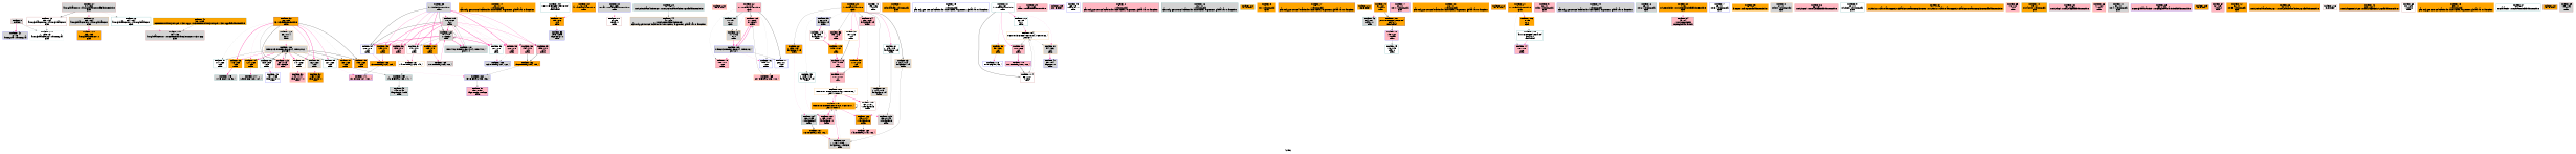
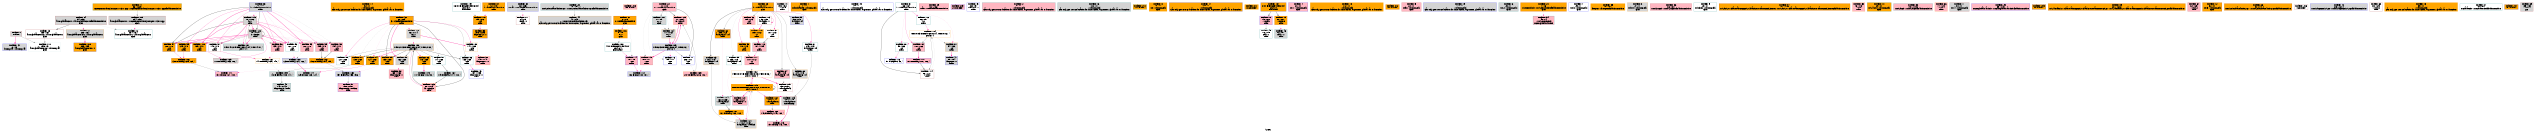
  digraph {
    label=SVFG
    node [color=brown fillcolor=lightgrey shape=record style=filled]
    edge [color=deeppink style=solid]
    n1 [label="{NodeID: 0\nNullPtr}"]
    n2 [color=blue label="{NodeID: 42\n2\<--3\ndummyVal\<--dummyVal\n}"]
    n3 [color=teal fillcolor=white label="{NodeID: 110\n235\<--3\nllvm.global_ctors_2\<--dummyVal\nGlob }" style="dotted,filled"]
    n4 [color=darkorange label="{NodeID: 180\nMR_12V_3 = PHI(MR_12V_4, MR_12V_2, )\npts\{69 \}\n}"]
    n5 [color=darkorange fillcolor=orange label="{NodeID: 83\n116\<--68\n\<--i3\nmain\n}"]
    n6 [color=teal fillcolor=orange label="{NodeID: 84\n124\<--68\n\<--i3\nmain\n}"]
    n7 [color=teal fillcolor=white label="{NodeID: 85\n127\<--68\n\<--i3\nmain\n}"]
    n8 [color=teal fillcolor=white label="{NodeID: 86\n133\<--68\n\<--i3\nmain\n}"]
    n9 [fillcolor=orange label="{NodeID: 87\n138\<--68\n\<--i3\nmain\n}"]
    n10 [color=darkorange fillcolor=white label="{NodeID: 88\n147\<--68\n\<--i3\nmain\n}"]
    n11 [color=blue fillcolor=orange label="{NodeID: 89\n153\<--68\n\<--i3\nmain\n}"]
    n12 [color=darkorange label="{NodeID: 90\n162\<--68\n\<--i3\nmain\n}"]
    n13 [color=teal fillcolor=white label="{NodeID: 91\n174\<--68\n\<--i3\nmain\n}"]
    n14 [color=darkorange fillcolor=lightpink label="{NodeID: 123\n68\<--175\ni3\<--inc33\nmain\n}"]
    n15 [color=teal label="{NodeID: 175\n117 = cmp(116, 92, )\n}"]
    n16 [color=teal label="{NodeID: 174\n125 = cmp(123, 124, )\n}"]
    n17 [color=blue fillcolor=lightpink label="{NodeID: 171\n131 = cmp(127, 130, )\n}"]
    n18 [color=blue fillcolor=white label="{NodeID: 48\n134\<--133\nidxprom12\<--\nmain\n}"]
    n19 [color=teal label="{NodeID: 159\n142 = Binary(138, 141, )\n}"]
    n20 [color=darkorange fillcolor=lightpink label="{NodeID: 50\n148\<--147\nidxprom17\<--\nmain\n}"]
    n21 [color=blue label="{NodeID: 163\n157 = Binary(153, 156, )\n}"]
-   n22 [fillcolor=orange label="{NodeID: 52\n163\<--162\nidxprom26\<--\nmain\n}"]
+   n22 [fillcolor=lightpink label="{NodeID: 52\n163\<--162\nidxprom26\<--\nmain\n}"]
+   n23 [color=teal label="{NodeID: 164\n175 = Binary(174, 102, )\n}"]
    n24 [color=teal label="{NodeID: 49\n143\<--142\nidxprom15\<--sub\nmain\n}"]
    n25 [color=blue fillcolor=lightpink label="{NodeID: 51\n158\<--157\nidxprom23\<--sub22\nmain\n}"]
    n26 [fillcolor=white label="{NodeID: 97\n140\<--70\n\<--k\nmain\n}"]
    n27 [color=darkorange fillcolor=white label="{NodeID: 161\n141 = Binary(139, 140, )\n}"]
    n28 [color=darkorange fillcolor=orange label="{NodeID: 14\n92\<--1\n\<--dummyObj\nCan only get source location for instruction, argument, global var or function.}"]
    n29 [color=teal fillcolor=white label="{NodeID: 194\n16V_1 = ENCHI(MR_16V_0)\npts\{73 \}\nFun[main]}" style="double,filled"]
    n30 [fillcolor=orange label="{NodeID: 101\n195\<--72\n\<--a\nmain\n}"]
-   n31 [color=blue label="{NodeID: 53\n196\<--195\nidxprom42\<--\nmain\n}"]
+   n31 [color=blue fillcolor=orange label="{NodeID: 53\n196\<--195\nidxprom42\<--\nmain\n}"]
    n32 [fillcolor=white label="{NodeID: 111\n64\<--9\nretval\<--\nmain\n}"]
    n33 [color=teal label="{NodeID: 28\n48\<--54\n_ZNSt8ios_base4InitD1Ev\<--_ZNSt8ios_base4InitD1Ev_field_insensitive\n}"]
    n34 [color=darkorange label="{NodeID: 44\n47\<--48\n\<--_ZNSt8ios_base4InitD1Ev\nCan only get source location for instruction, argument, global var or function.}"]
    n35 [color=darkorange fillcolor=lightpink label="{NodeID: 208\n199 = PHI()\n}"]
    n36 [color=darkorange fillcolor=lightpink label="{NodeID: 125\n11\<--207\ntt\<--inc47\nmain\n}"]
    n37 [color=blue label="{NodeID: 183\nMR_6V_3 = PHI(MR_6V_4, MR_6V_2, )\npts\{12 \}\n}"]
    n38 [fillcolor=lightpink label="{NodeID: 75\n180\<--11\n\<--tt\nmain\n}"]
    n39 [color=blue fillcolor=white label="{NodeID: 76\n189\<--11\n\<--tt\nmain\n}"]
    n40 [color=blue fillcolor=white label="{NodeID: 77\n206\<--11\n\<--tt\nmain\n}"]
+   n41 [color=blue label="{NodeID: 172\n182 = cmp(180, 181, )\n}"]
    n42 [color=darkorange fillcolor=lightpink label="{NodeID: 165\n207 = Binary(206, 102, )\n}"]
    n43 [color=darkorange fillcolor=lightpink label="{NodeID: 56\n105\<--13\n\<--f\nmain\n}"]
    n44 [color=darkorange fillcolor=orange label="{NodeID: 115\n105\<--102\n\<--\nmain\n}"]
    n45 [color=teal fillcolor=lightpink label="{NodeID: 116\n107\<--109\n\<--\nmain\n}"]
    n46 [fillcolor=lightpink label="{NodeID: 117\n110\<--112\n\<--\nmain\n}"]
    n47 [fillcolor=white label="{NodeID: 70\n193\<--32\n\<--.str.5\nmain\n}"]
    n48 [color=darkorange fillcolor=orange label="{NodeID: 167\n161 = Binary(160, 102, )\n}"]
    n49 [color=darkorange label="{NodeID: 121\n164\<--161\narrayidx27\<--add25\nmain\n}"]
    n50 [color=darkorange fillcolor=orange label="{NodeID: 179\nMR_18V_8 = PHI(MR_18V_10, MR_18V_7, )\npts\{170000 \}\n}"]
    n51 [color=darkorange fillcolor=white label="{NodeID: 182\nMR_18V_7 = PHI(MR_18V_8, MR_18V_6, )\npts\{170000 \}\n}"]
    n52 [color=teal fillcolor=lightpink label="{NodeID: 120\n135\<--102\narrayidx13\<--\nmain\n}"]
    n53 [color=blue fillcolor=orange label="{NodeID: 102\n145\<--144\n\<--arrayidx16\nmain\n}"]
-   n54 [label="{NodeID: 103\n150\<--149\n\<--arrayidx18\nmain\n}"]
+   n54 [label="{NodeID: 103\n150\<--149\n\<--arrayidx18\nostreamIcT\n}"]
    n55 [color=teal label="{NodeID: 104\n160\<--159\n\<--arrayidx24\nmain\n}"]
    n56 [fillcolor=orange label="{NodeID: 1\n7\<--1\n__dso_handle\<--dummyObj\nGlob }"]
    n57 [color=teal label="{NodeID: 181\nMR_14V_2 = PHI(MR_14V_4, MR_14V_1, )\npts\{71 \}\n}"]
    n58 [label="{NodeID: 119\n70\<--102\nk\<--\nmain\n}"]
    n59 [fillcolor=lightpink label="{NodeID: 98\n154\<--70\n\<--k\nmain\n}"]
    n60 [color=teal fillcolor=lightpink label="{NodeID: 99\n155\<--70\n\<--k\nmain\n}"]
    n61 [label="{NodeID: 122\n70\<--170\nk\<--inc30\nmain\n}"]
    n62 [color=blue fillcolor=orange label="{NodeID: 100\n169\<--70\n\<--k\nmain\n}"]
    n63 [color=teal fillcolor=white label="{NodeID: 92\n121\<--70\n\<--k\nmain\n}"]
    n64 [fillcolor=lightpink label="{NodeID: 93\n122\<--70\n\<--k\nmain\n}"]
-   n65 [color=blue fillcolor=white label="{NodeID: 94\n128\<--70\n\<--k\nmain\n}"]
+   n65 [color=blue fillcolor=orange label="{NodeID: 94\n128\<--70\n\<--k\nmain\n}"]
    n66 [color=blue fillcolor=orange label="{NodeID: 95\n129\<--70\n\<--k\nmain\n}"]
    n67 [fillcolor=lightpink label="{NodeID: 96\n139\<--70\n\<--k\nmain\n}"]
    n68 [fillcolor=orange label="{NodeID: 162\n156 = Binary(154, 155, )\n}"]
    n69 [label="{NodeID: 169\n170 = Binary(169, 102, )\n}"]
    n70 [color=blue label="{NodeID: 168\n123 = Binary(121, 122, )\n}"]
    n71 [fillcolor=orange label="{NodeID: 166\n130 = Binary(128, 129, )\n}"]
    n72 [color=blue fillcolor=white label="{NodeID: 15\n98\<--1\n\<--dummyObj\nCan only get source location for instruction, argument, global var or function.}"]
    n73 [color=teal fillcolor=white label="{NodeID: 112\n66\<--9\ni\<--\nmain\n}"]
    n74 [color=darkorange fillcolor=white label="{NodeID: 184\nMR_10V_3 = PHI(MR_10V_4, MR_10V_2, )\npts\{67 \}\n}"]
    n75 [fillcolor=white label="{NodeID: 114\n66\<--101\ni\<--inc\nmain\n}"]
-   n76 [color=teal fillcolor=orange label="{NodeID: 80\n90\<--66\n\<--i\nmain\n}"]
+   n76 [color=teal fillcolor=white label="{NodeID: 80\n90\<--66\n\<--i\nmain\n}"]
    n77 [color=darkorange label="{NodeID: 81\n94\<--66\n\<--i\nmain\n}"]
    n78 [color=teal fillcolor=lightpink label="{NodeID: 82\n100\<--66\n\<--i\nmain\n}"]
    n79 [color=blue fillcolor=white label="{NodeID: 176\n91 = cmp(90, 92, )\n}"]
    n80 [color=blue label="{NodeID: 47\n95\<--94\nidxprom\<--\nmain\n}"]
    n81 [color=blue fillcolor=lightpink label="{NodeID: 170\n101 = Binary(100, 102, )\n}"]
    n82 [fillcolor=lightpink label="{NodeID: 29\n61\<--62\nmain\<--main_field_insensitive\n}"]
    n83 [color=blue fillcolor=lightpink label="{NodeID: 209\n200 = PHI()\n}"]
    n84 [color=blue fillcolor=white label="{NodeID: 43\n63\<--9\nmain_ret\<--\nmain\n}"]
    n85 [color=darkorange fillcolor=white label="{NodeID: 57\n107\<--13\n\<--f\nmain\n}"]
    n86 [color=darkorange label="{NodeID: 71\n233\<--34\nllvm.global_ctors_0\<--llvm.global_ctors\nGlob }"]
    n87 [color=blue fillcolor=orange label="{NodeID: 108\n233\<--35\nllvm.global_ctors_0\<--\nGlob }"]
    n88 [color=teal fillcolor=lightpink label="{NodeID: 2\n9\<--1\n\<--dummyObj\nCan only get source location for instruction, argument, global var or function.}"]
    n89 [fillcolor=white label="{NodeID: 105\n198\<--197\n\<--arrayidx43\nmain\n}"]
    n90 [color=darkorange fillcolor=lightpink label="{NodeID: 160\n146 = Binary(145, 102, )\n}"]
+   n91 [color=teal fillcolor=lightpink label="{NodeID: 173\n151 = cmp(146, 150, )\n}"]
    n92 [color=teal label="{NodeID: 16\n102\<--1\n\<--dummyObj\nCan only get source location for instruction, argument, global var or function.}"]
    n93 [fillcolor=white label="{NodeID: 113\n96\<--98\narrayidx\<--\nmain\n}"]
    n94 [color=blue label="{NodeID: 30\n64\<--65\nretval\<--retval_field_insensitive\nmain\n}"]
    n95 [color=teal fillcolor=orange label="{NodeID: 210\n184 = PHI()\n}"]
    n96 [fillcolor=orange label="{NodeID: 58\n110\<--13\n\<--f\nmain\n}"]
    n97 [color=teal fillcolor=white label="{NodeID: 72\n234\<--34\nllvm.global_ctors_1\<--llvm.global_ctors\nGlob }"]
    n98 [label="{NodeID: 109\n234\<--36\nllvm.global_ctors_1\<--_GLOBAL__sub_I_junsuper17_3_1.cpp\nGlob }"]
    n99 [color=darkorange fillcolor=orange label="{NodeID: 3\n18\<--1\n.str\<--dummyObj\nGlob }"]
    n100 [color=blue fillcolor=orange label="{NodeID: 17\n109\<--1\n\<--dummyObj\nCan only get source location for instruction, argument, global var or function.}"]
    n101 [color=teal fillcolor=white label="{NodeID: 31\n66\<--67\ni\<--i_field_insensitive\nmain\n}"]
    n102 [color=darkorange fillcolor=orange label="{NodeID: 211\n186 = PHI()\n}"]
    n103 [color=teal fillcolor=white label="{NodeID: 45\n78\<--75\ncall\<--\nmain\n}"]
    n104 [color=teal fillcolor=white label="{NodeID: 59\n135\<--13\narrayidx13\<--f\nmain\n}"]
    n105 [fillcolor=white label="{NodeID: 73\n235\<--34\nllvm.global_ctors_2\<--llvm.global_ctors\nGlob }"]
    n106 [color=blue fillcolor=lightpink label="{NodeID: 4\n20\<--1\n.str.1\<--dummyObj\nGlob }"]
    n107 [color=darkorange fillcolor=orange label="{NodeID: 18\n112\<--1\n\<--dummyObj\nCan only get source location for instruction, argument, global var or function.}"]
    n108 [color=blue fillcolor=orange label="{NodeID: 32\n68\<--69\ni3\<--i3_field_insensitive\nmain\n}"]
    n109 [color=darkorange label="{NodeID: 118\n68\<--114\ni3\<--\nmain\n}"]
    n110 [fillcolor=orange label="{NodeID: 212\n190 = PHI()\n}"]
    n111 [color=teal label="{NodeID: 46\n84\<--81\ncall1\<--\nmain\n}"]
    n112 [color=darkorange label="{NodeID: 60\n144\<--13\narrayidx16\<--f\nmain\n}"]
    n113 [color=blue fillcolor=lightpink label="{NodeID: 74\n181\<--8\n\<--T\nmain\n}"]
    n114 [fillcolor=lightpink label="{NodeID: 5\n22\<--1\nstdin\<--dummyObj\nGlob }"]
    n115 [color=blue label="{NodeID: 19\n114\<--1\n\<--dummyObj\nCan only get source location for instruction, argument, global var or function.}"]
    n116 [color=blue label="{NodeID: 33\n70\<--71\nk\<--k_field_insensitive\nmain\n}"]
    n117 [color=teal fillcolor=white label="{NodeID: 61\n149\<--13\narrayidx18\<--f\nmain\n}"]
    n118 [color=teal label="{NodeID: 6\n23\<--1\n.str.2\<--dummyObj\nGlob }"]
    n119 [fillcolor=orange label="{NodeID: 20\n4\<--6\n_ZStL8__ioinit\<--_ZStL8__ioinit_field_insensitive\nGlob }"]
    n120 [color=teal fillcolor=lightpink label="{NodeID: 54\n45\<--4\n\<--_ZStL8__ioinit\n__cxx_global_var_init\n}"]
    n121 [fillcolor=orange label="{NodeID: 34\n72\<--73\na\<--a_field_insensitive\nmain\n}"]
    n122 [color=blue fillcolor=orange label="{NodeID: 62\n159\<--13\narrayidx24\<--f\nmain\n}"]
    n123 [color=blue fillcolor=white label="{NodeID: 7\n25\<--1\n.str.3\<--dummyObj\nGlob }"]
    n124 [color=blue fillcolor=orange label="{NodeID: 187\n2V_1 = ENCHI(MR_2V_0)\npts\{1 \}\nFun[main]}" style="double,filled"]
    n125 [color=blue fillcolor=lightpink label="{NodeID: 78\n75\<--22\n\<--stdin\nmain\n}"]
    n126 [fillcolor=orange label="{NodeID: 79\n81\<--27\n\<--stdout\nmain\n}"]
    n127 [fillcolor=orange label="{NodeID: 21\n8\<--10\nT\<--T_field_insensitive\nGlob }"]
    n128 [color=darkorange fillcolor=orange label="{NodeID: 106\n8\<--9\nT\<--\nGlob }"]
    n129 [color=teal fillcolor=white label="{NodeID: 188\n4V_1 = ENCHI(MR_4V_0)\npts\{10 \}\nFun[main]}" style="double,filled"]
    n130 [color=darkorange fillcolor=orange label="{NodeID: 35\n79\<--80\nfreopen\<--freopen_field_insensitive\n}"]
    n131 [color=darkorange label="{NodeID: 63\n164\<--13\narrayidx27\<--f\nmain\n}"]
    n132 [color=darkorange label="{NodeID: 8\n27\<--1\nstdout\<--dummyObj\nGlob }"]
    n133 [color=teal fillcolor=lightpink label="{NodeID: 22\n11\<--12\ntt\<--tt_field_insensitive\nGlob }"]
    n134 [color=teal label="{NodeID: 107\n11\<--9\ntt\<--\nGlob }"]
    n135 [color=darkorange label="{NodeID: 124\n11\<--102\ntt\<--\nmain\n}"]
    n136 [fillcolor=lightpink label="{NodeID: 36\n86\<--87\n_ZNSirsERi\<--_ZNSirsERi_field_insensitive\n}"]
    n137 [color=teal fillcolor=lightpink label="{NodeID: 64\n197\<--13\narrayidx43\<--f\nmain\n}"]
    n138 [color=teal fillcolor=white label="{NodeID: 9\n28\<--1\n_ZSt3cin\<--dummyObj\nGlob }"]
    n139 [color=blue fillcolor=orange label="{NodeID: 23\n13\<--17\nf\<--f_field_insensitive\nGlob }"]
    n140 [color=blue label="{NodeID: 55\n96\<--13\narrayidx\<--f\nmain\n}"]
    n141 [fillcolor=orange label="{NodeID: 37\n187\<--188\n_ZStlsISt11char_traitsIcEERSt13basic_ostreamIcT_ES5_PKc\<--_ZStlsISt11char_traitsIcEERSt13basic_ostreamIcT_ES5_PKc_field_insensitive\n}"]
    n142 [color=darkorange fillcolor=lightpink label="{NodeID: 65\n76\<--18\n\<--.str\nmain\n}"]
    n143 [color=teal fillcolor=orange label="{NodeID: 10\n29\<--1\n_ZSt4cout\<--dummyObj\nGlob }"]
    n144 [label="{NodeID: 24\n34\<--38\nllvm.global_ctors\<--llvm.global_ctors_field_insensitive\nGlob }"]
    n145 [color=teal fillcolor=lightpink label="{NodeID: 38\n191\<--192\n_ZNSolsEi\<--_ZNSolsEi_field_insensitive\n}"]
    n146 [color=darkorange fillcolor=lightpink label="{NodeID: 66\n77\<--20\n\<--.str.1\nmain\n}"]
    n147 [label="{NodeID: 11\n30\<--1\n.str.4\<--dummyObj\nGlob }"]
    n148 [color=blue fillcolor=lightpink label="{NodeID: 25\n39\<--40\n__cxx_global_var_init\<--__cxx_global_var_init_field_insensitive\n}"]
    n149 [color=blue fillcolor=orange label="{NodeID: 205\n85 = PHI()\n}"]
+   n150 [fillcolor=orange label="{NodeID: 39\n201\<--202\n_ZSt4endlIcSt11char_traitsIcEERSt13basic_ostreamIT_T0_ES6_\<--_ZSt4endlIcSt11char_traitsIcEERSt13basic_ostreamIT_T0_ES6__field_insensitive\n}"]
    n151 [fillcolor=lightpink label="{NodeID: 67\n82\<--23\n\<--.str.2\nmain\n}"]
    n152 [fillcolor=orange label="{NodeID: 12\n32\<--1\n.str.5\<--dummyObj\nGlob }"]
    n153 [fillcolor=orange label="{NodeID: 26\n43\<--44\n_ZNSt8ios_base4InitC1Ev\<--_ZNSt8ios_base4InitC1Ev_field_insensitive\n}"]
    n154 [fillcolor=white label="{NodeID: 206\n46 = PHI()\n}"]
-   n155 [color=blue fillcolor=orange label="{NodeID: 40\n203\<--204\n_ZNSolsEPFRSoS_E\<--_ZNSolsEPFRSoS_E_field_insensitive\n}"]
+   n155 [color=blue label="{NodeID: 40\n203\<--204\n_ZNSolsEPFRSoS_E\<--_ZNSolsEPFRSoS_E_field_insensitive\n}"]
    n156 [fillcolor=white label="{NodeID: 68\n83\<--25\n\<--.str.3\nmain\n}"]
    n157 [color=darkorange fillcolor=orange label="{NodeID: 13\n35\<--1\n\<--dummyObj\nCan only get source location for instruction, argument, global var or function.}"]
    n158 [color=teal fillcolor=white label="{NodeID: 27\n49\<--50\n__cxa_atexit\<--__cxa_atexit_field_insensitive\n}"]
    n159 [color=blue fillcolor=orange label="{NodeID: 207\n194 = PHI()\n}"]
    n160 [color=teal fillcolor=orange label="{NodeID: 41\n36\<--229\n_GLOBAL__sub_I_junsuper17_3_1.cpp\<--_GLOBAL__sub_I_junsuper17_3_1.cpp_field_insensitive\n}"]
-   n161 [label="{NodeID: 69\n185\<--30\n\<--.str.4\nmain\n}"]
+   n161 [label="{NodeID: 69\n185\<--30\n\<--.str.4\nget\n}"]
    n1 -> n2 [style=bold]
    n1 -> n3 [color=gray40]
    n4 -> n5
    n4 -> n6 [style=bold]
    n4 -> n7 [color=gray40]
    n4 -> n8 [color=gray40 style=bold]
    n4 -> n9 [color=gray40 style=bold]
-   n4 -> n10 [style=bold]
+   n109 -> n10 [style=bold]
    n4 -> n11 [color=gray40 style=bold]
    n4 -> n12 [color=gray40 style=bold]
    n4 -> n13 [color=gray40]
    n4 -> n14
    n5 -> n15 [style=bold]
    n6 -> n16
    n7 -> n17 [style=dotted]
    n8 -> n18
    n9 -> n19 [color=gray40]
    n10 -> n20 [style=dotted]
    n11 -> n21 [style=dotted]
    n12 -> n22 [style=dotted]
+   n13 -> n23 [color=gray40 style=bold]
    n14 -> n4 [color=gray40 style=bold]
    n19 -> n24 [color=gray40]
    n21 -> n25 [color=gray40]
+   n23 -> n14 [color=gray40 style=bold]
    n26 -> n27
    n27 -> n19 [color=gray40 style=dotted]
    n29 -> n30 [color=gray40 style=dotted]
    n30 -> n31
    n33 -> n34 [color=gray40]
    n36 -> n37 [style=bold]
    n37 -> n36 [style=bold]
-   n37 -> n38 [style=dotted]
+   n37 -> n38 [style=bold]
    n37 -> n39 [style=dotted]
    n37 -> n40 [color=gray40]
+   n38 -> n41 [style=dotted]
    n40 -> n42 [color=gray40 style=dotted]
    n42 -> n36 [color=gray40]
    n43 -> n44 [style=dotted]
    n44 -> n45 [style=bold]
    n45 -> n46
    n46 -> n51 [color=gray40 style=dotted]
    n48 -> n49
    n49 -> n50 [color=gray40 style=dotted]
    n50 -> n49
    n50 -> n50 [color=gray40 style=bold]
    n50 -> n51
    n50 -> n52 [style=bold]
    n50 -> n53
    n50 -> n54 [style=dotted]
    n50 -> n55 [color=gray40 style=dotted]
    n51 -> n50
    n51 -> n89 [style=bold]
    n52 -> n50 [color=gray40 style=dotted]
    n53 -> n90 [color=gray40]
+   n54 -> n91 [style=bold]
    n55 -> n48 [color=gray40 style=bold]
    n57 -> n58 [color=gray40]
    n58 -> n26 [style=bold]
    n58 -> n57
    n58 -> n59 [style=dotted]
    n58 -> n60
    n58 -> n61 [style=bold]
    n58 -> n62 [style=dotted]
    n58 -> n63 [style=bold]
    n58 -> n64 [style=dotted]
    n58 -> n65 [color=gray40 style=bold]
    n58 -> n66 [style=bold]
    n58 -> n67 [style=bold]
    n59 -> n68 [color=gray40 style=bold]
    n60 -> n68 [color=gray40 style=bold]
    n61 -> n26 [color=gray40]
    n61 -> n57 [style=bold]
    n61 -> n59 [style=dotted]
    n61 -> n60 [color=gray40 style=dotted]
    n61 -> n61 [color=gray40 style=bold]
    n61 -> n62
    n61 -> n63 [style=bold]
    n61 -> n64 [style=dotted]
    n61 -> n65 [style=bold]
    n61 -> n66
    n61 -> n67 [color=gray40 style=dotted]
    n62 -> n69
    n63 -> n70 [style=dotted]
    n64 -> n70 [color=gray40 style=dotted]
    n65 -> n71
    n66 -> n71
    n67 -> n27 [style=dotted]
    n68 -> n21 [color=gray40]
    n69 -> n61
+   n70 -> n16 [style=bold]
    n71 -> n17 [color=gray40]
    n73 -> n74
    n74 -> n75 [color=gray40]
    n74 -> n76 [style=dotted]
    n74 -> n77 [color=gray40 style=dotted]
    n74 -> n78 [color=gray40]
    n75 -> n74 [color=gray40 style=dotted]
    n76 -> n79
    n77 -> n80 [style=bold]
    n78 -> n81 [style=bold]
    n81 -> n75 [color=gray40 style=bold]
    n85 -> n45 [color=gray40 style=bold]
    n86 -> n87 [style=bold]
+   n90 -> n91 [style=dotted]
    n93 -> n44 [style=bold]
    n93 -> n93
    n94 -> n32 [style=dotted]
    n96 -> n46 [color=gray40]
-   n97 -> n98 [style=dotted]
+   n98 -> n97 [style=dotted]
    n101 -> n73
    n101 -> n75 [color=gray40 style=bold]
    n101 -> n76 [style=dotted]
    n101 -> n77 [style=dotted]
    n101 -> n78
    n104 -> n52 [style=dotted]
    n105 -> n3 [color=gray40]
-   n108 -> n5 [style=bold]
    n108 -> n6 [style=dotted]
    n108 -> n7
    n108 -> n8 [color=gray40]
    n108 -> n9 [color=gray40 style=dotted]
    n108 -> n10
    n108 -> n11 [color=gray40 style=bold]
    n108 -> n12 [style=bold]
    n108 -> n13 [color=gray40 style=dotted]
    n108 -> n14 [color=gray40 style=bold]
    n108 -> n109 [style=dotted]
    n109 -> n4 [style=dotted]
    n112 -> n53 [style=dotted]
+   n113 -> n41
    n116 -> n26
    n116 -> n58 [style=dotted]
    n116 -> n59 [color=gray40 style=dotted]
    n116 -> n60
    n116 -> n61 [color=gray40 style=bold]
    n116 -> n62 [style=bold]
    n116 -> n63 [style=dotted]
    n116 -> n64 [style=bold]
    n116 -> n65 [color=gray40 style=bold]
    n116 -> n66
    n116 -> n67
    n117 -> n54 [color=gray40]
    n119 -> n120 [style=dotted]
    n121 -> n30 [style=dotted]
    n122 -> n55 [style=dotted]
    n124 -> n125 [color=gray40 style=bold]
-   n126 -> n124 [color=gray40 style=bold]
+   n124 -> n126 [color=gray40 style=bold]
    n125 -> n103 [color=gray40]
    n126 -> n111 [style=dotted]
    n127 -> n113 [color=gray40 style=dotted]
    n127 -> n128
    n128 -> n129 [color=gray40 style=dotted]
    n129 -> n113
    n131 -> n49 [color=gray40]
    n133 -> n36 [color=gray40 style=bold]
    n133 -> n38 [color=gray40 style=dotted]
    n133 -> n39 [color=gray40 style=dotted]
    n133 -> n40 [color=gray40 style=bold]
    n133 -> n134 [color=gray40]
    n133 -> n135 [color=gray40 style=dotted]
    n134 -> n135 [color=gray40 style=dotted]
    n135 -> n37 [style=bold]
    n137 -> n89 [color=gray40 style=dotted]
    n139 -> n43 [color=gray40]
    n139 -> n85
    n139 -> n96
    n139 -> n104 [color=gray40 style=dotted]
    n139 -> n112 [color=gray40]
    n139 -> n117
    n139 -> n122 [color=gray40]
    n139 -> n131 [color=gray40 style=bold]
    n139 -> n137 [color=gray40]
    n139 -> n140 [color=gray40 style=dotted]
-   n140 -> n93 [style=bold]
    n144 -> n86 [style=dotted]
    n144 -> n97 [color=gray40 style=dotted]
    n144 -> n105 [color=gray40 style=bold]
    n160 -> n98 [color=gray40]
  }
